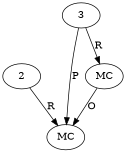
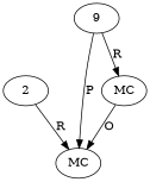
  digraph {
    fontname="DejaVu Serif"
    node [t=Jar fontname="DejaVu Serif"]
    edge [fontname="DejaVu Serif"]
    n1 [l=309 label=MC s="setManifest()"]
    2 [n=outer]
-   3 [n=manifest t=Manifest]
+   3 [n=manifest t=Manifest label=9]
    n4 [l=298 label=MC s="getMainAttributes()" t=Manifest]
    2 -> n1 [label=R]
    3 -> n1 [label=P]
    3 -> n4 [label=R]
    n4 -> n1 [label=O]
  }
